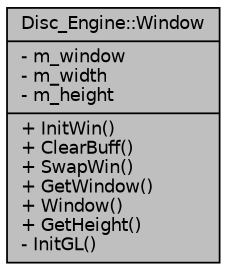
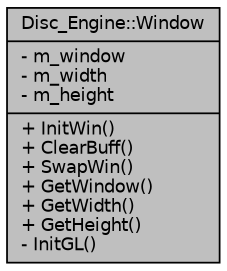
  digraph {
-   n1 [color=black fillcolor=grey75 fontcolor=black fontname=Helvetica fontsize=10 height=0.2 label="{Disc_Engine::Window\n|- m_window\l- m_width\l- m_height\l|+ InitWin()\l+ ClearBuff()\l+ SwapWin()\l+ GetWindow()\l+ Window()\l+ GetHeight()\l- InitGL()\l}" shape=record style=filled width=0.4]
+   n1 [color=black fillcolor=grey75 fontcolor=black fontname=Helvetica fontsize=10 height=0.2 label="{Disc_Engine::Window\n|- m_window\l- m_width\l- m_height\l|+ InitWin()\l+ ClearBuff()\l+ SwapWin()\l+ GetWindow()\l+ GetWidth()\l+ GetHeight()\l- InitGL()\l}" shape=record style=filled width=0.4]
  }
